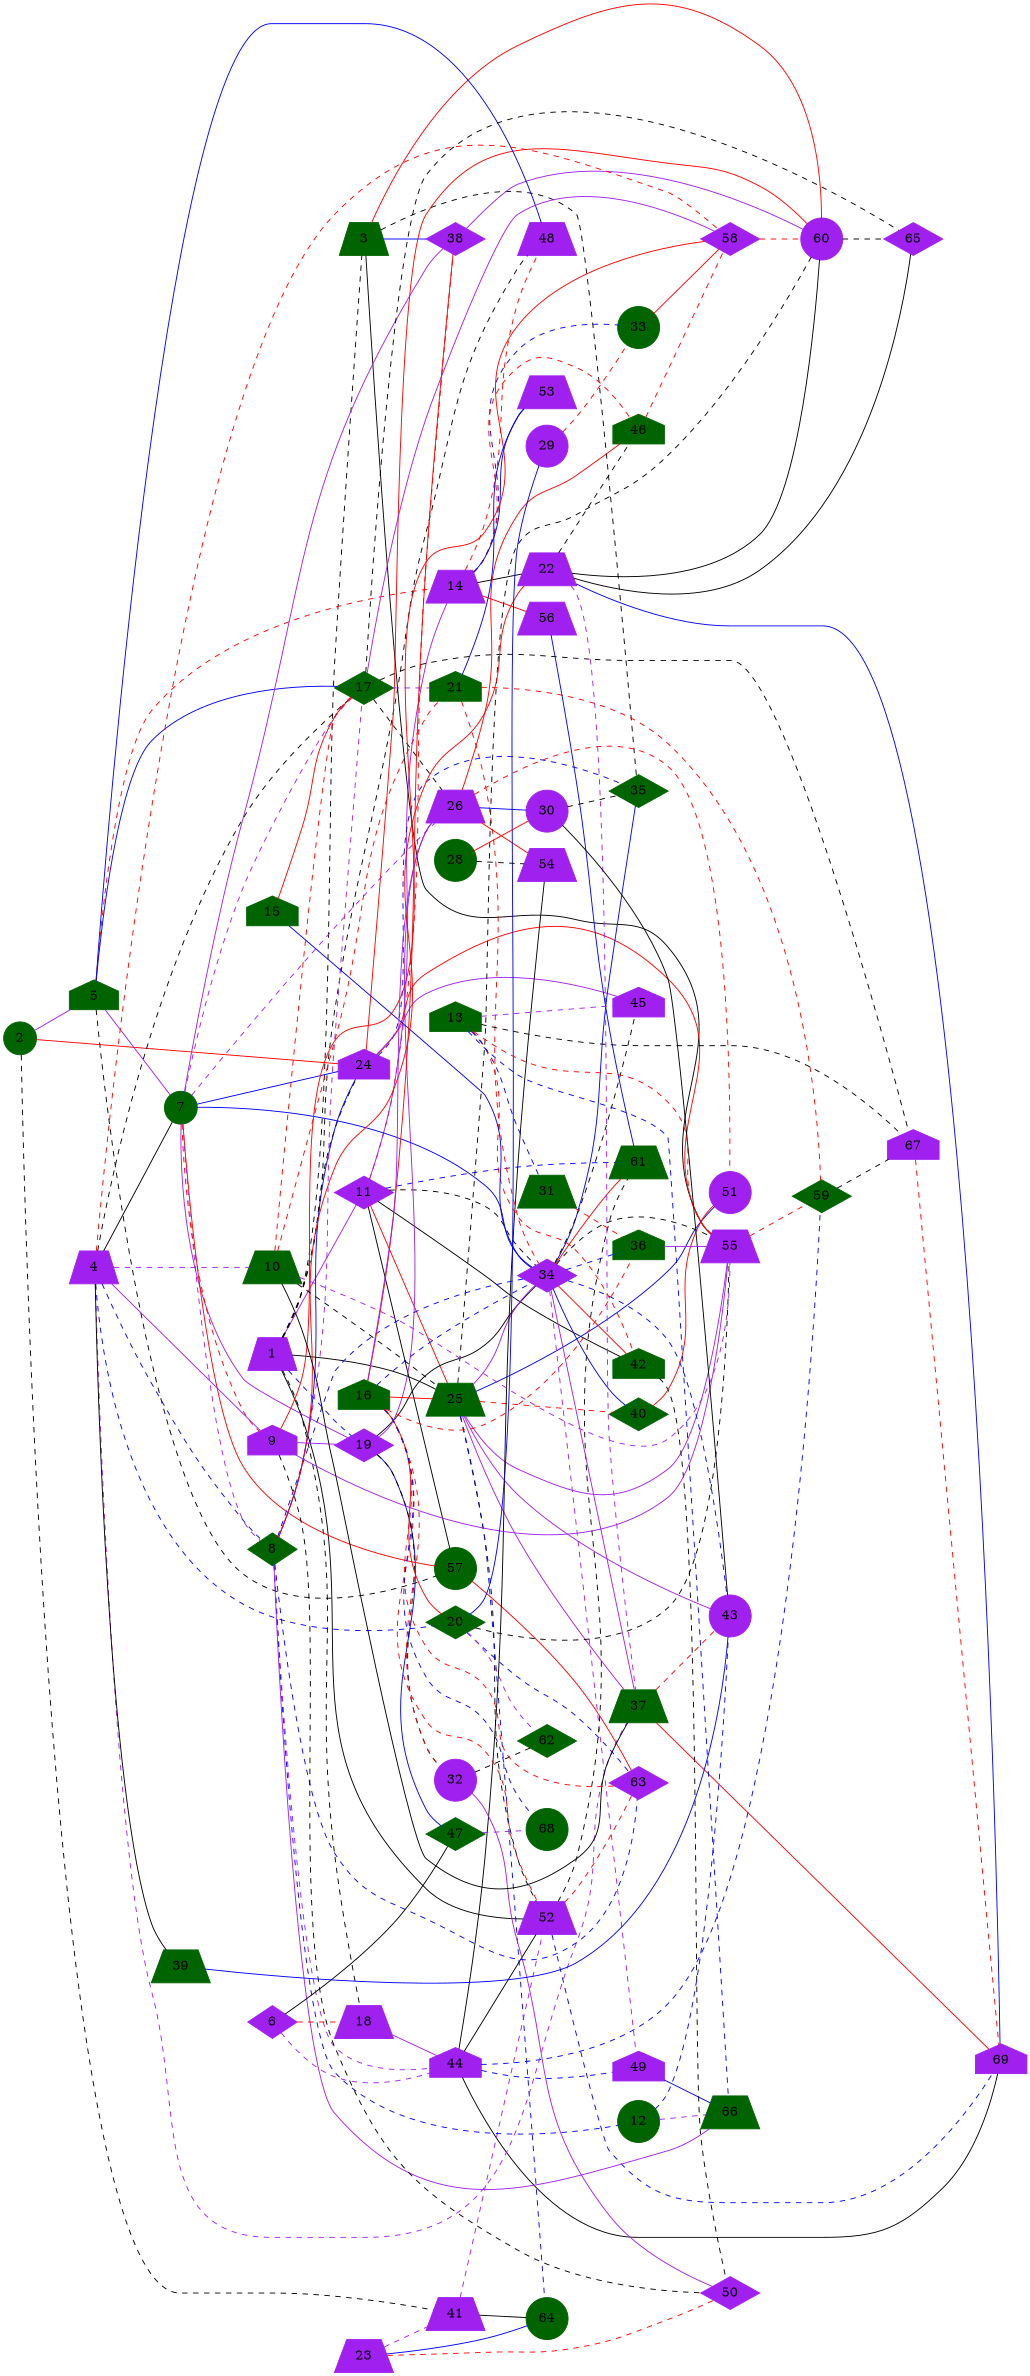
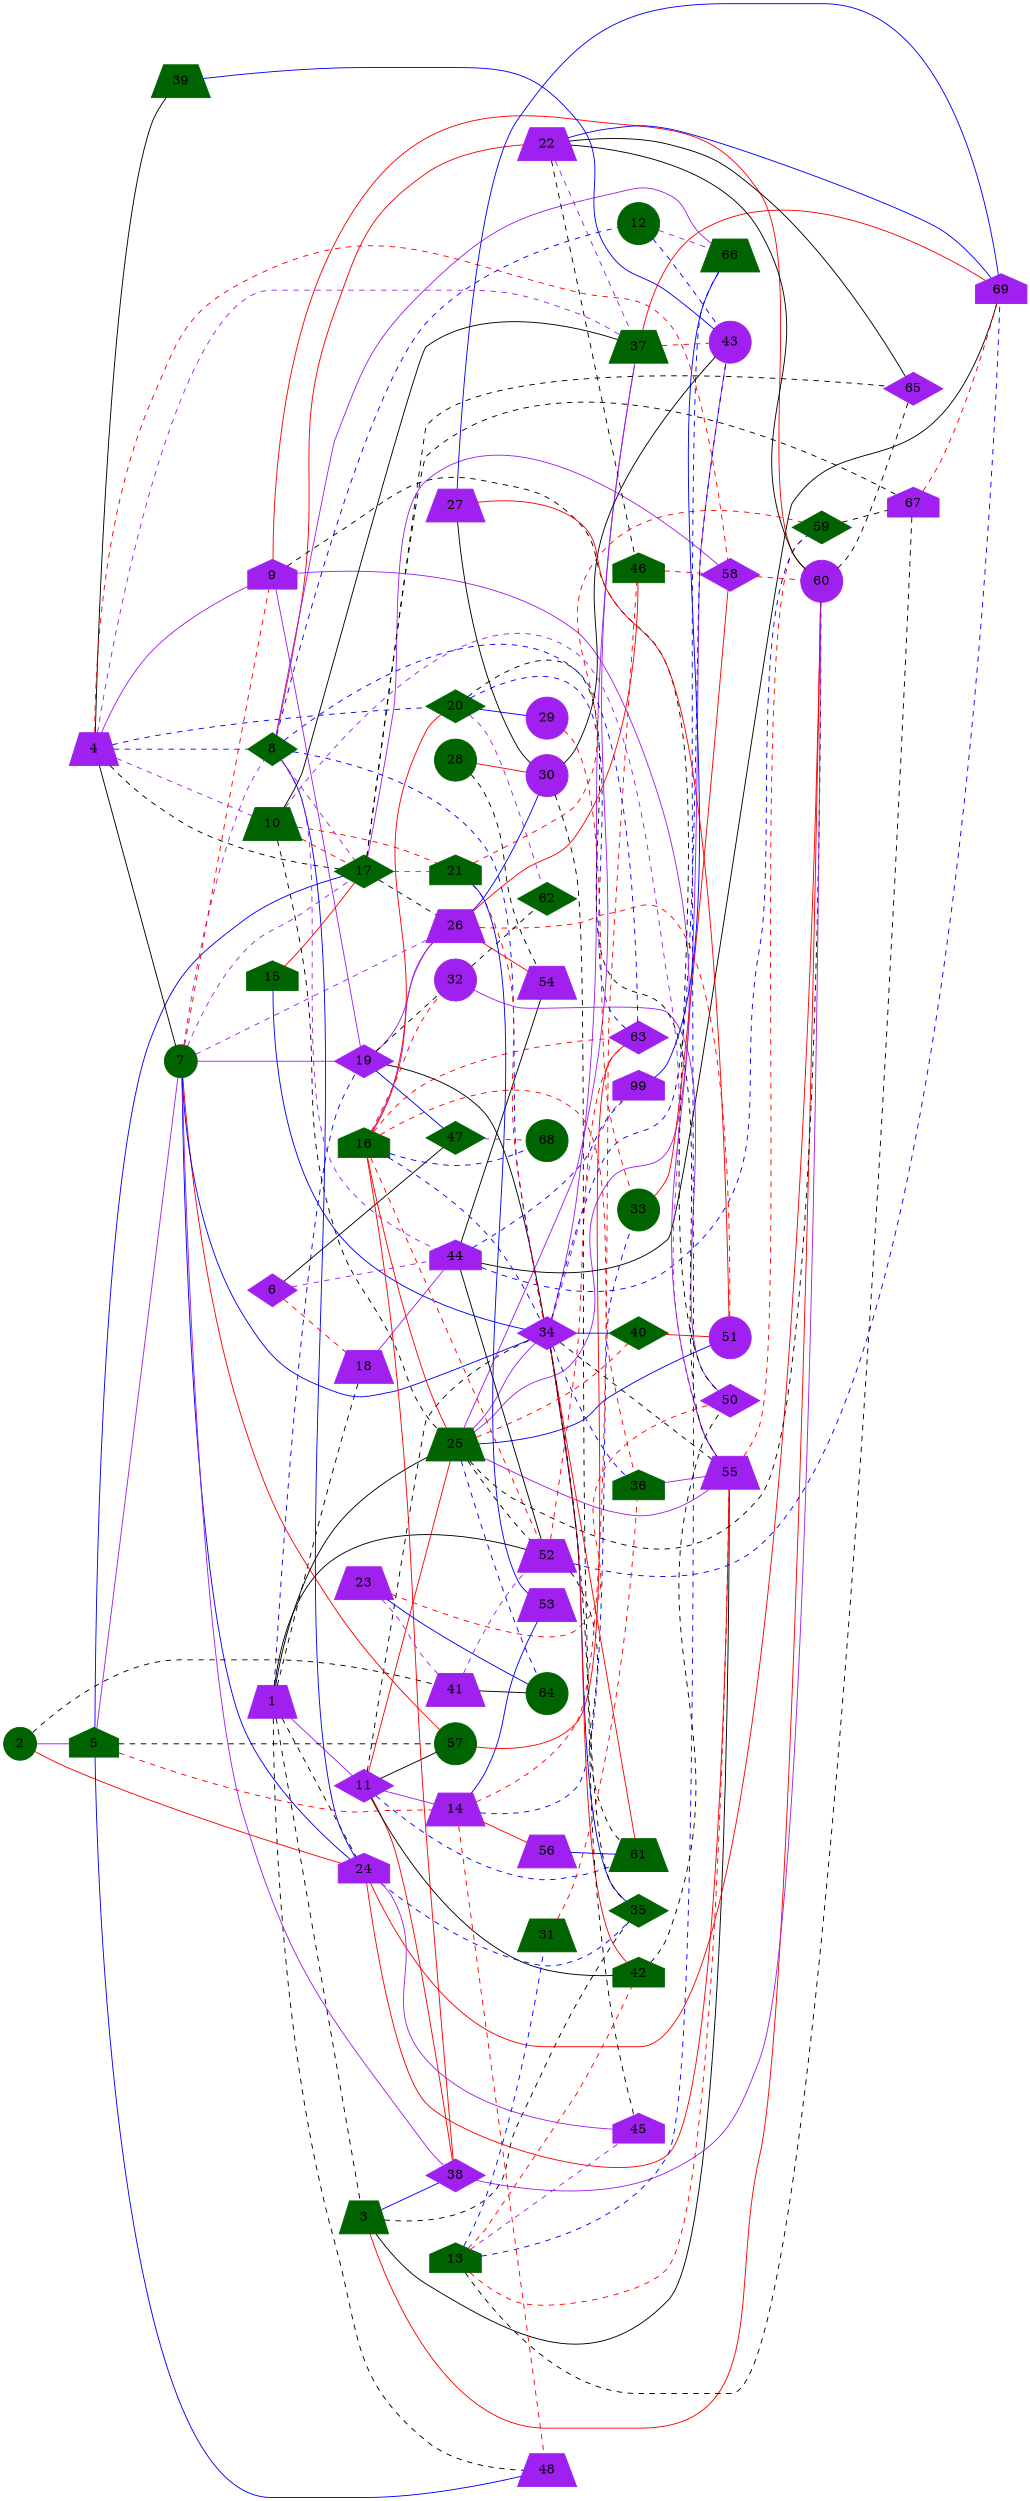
  graph {
    rankdir=LR
    node [color=purple shape=trapezium style=filled]
    edge [color=red style=dashed weight=1.0]
    3 [color=darkgreen]
    1
    11 [shape=diamond]
    18
    19 [shape=diamond]
    24 [shape=house]
    25 [color=darkgreen]
    48
    52
    35 [color=darkgreen shape=diamond]
    38 [shape=diamond]
    55
    60 [shape=circle]
    14
    57 [color=darkgreen shape=circle]
    34 [shape=diamond]
    42 [color=darkgreen shape=house]
    61 [color=darkgreen]
    44 [shape=house]
    47 [color=darkgreen shape=diamond]
    26
    32 [shape=circle]
    45 [shape=house]
    37 [color=darkgreen]
    43 [shape=circle]
    64 [color=darkgreen shape=circle]
    40 [color=darkgreen shape=diamond]
    51 [shape=circle]
    63 [shape=diamond]
    69 [shape=house]
    2 [color=darkgreen shape=circle]
    5 [color=darkgreen shape=house]
    41
    7 [color=darkgreen shape=circle]
    17 [color=darkgreen shape=diamond]
    59 [color=darkgreen shape=diamond]
    65 [shape=diamond]
    4
    8 [color=darkgreen shape=diamond]
    9 [shape=house]
    10 [color=darkgreen]
    20 [color=darkgreen shape=diamond]
    39 [color=darkgreen]
    58 [shape=diamond]
    12 [color=darkgreen shape=circle]
    22
    66 [color=darkgreen]
    50 [shape=diamond]
    21 [color=darkgreen shape=house]
    67 [shape=house]
    29 [shape=circle]
    62 [color=darkgreen shape=diamond]
    33 [color=darkgreen shape=circle]
    46 [color=darkgreen shape=house]
    53
    56
    6 [shape=diamond]
    54
-   49 [shape=house]
+   49 [shape=house label=99]
    68 [color=darkgreen shape=circle]
    30 [shape=circle]
    36 [color=darkgreen shape=house]
    13 [color=darkgreen shape=house]
    31 [color=darkgreen]
    15 [color=darkgreen shape=house]
    16 [color=darkgreen shape=house]
    23
+   27
    28 [color=darkgreen shape=circle]
    3 -- 35 [color=black]
    3 -- 38 [color=blue style=solid]
    3 -- 55 [color=black style=solid]
    3 -- 60 [style=solid]
    1 -- 3 [color=black]
    1 -- 11 [color=purple style=solid]
    1 -- 18 [color=black]
    1 -- 19 [color=blue]
    1 -- 24 [color=black]
    1 -- 25 [color=black style=solid weight=3.0]
    1 -- 48 [color=black]
    1 -- 52 [color=black style=solid]
    11 -- 25 [style=solid weight=2.0]
-   11 -- 38
+   11 -- 38 [style=solid]
    11 -- 14 [color=purple style=solid]
    11 -- 57 [color=black style=solid]
    11 -- 34 [color=black weight=2.0]
    11 -- 42 [color=black style=solid]
    11 -- 61 [color=blue]
    18 -- 44 [color=purple style=solid]
    19 -- 34 [color=black style=solid]
    19 -- 47 [color=blue style=solid]
    19 -- 26 [color=purple style=solid weight=2.0]
    19 -- 32 [color=black]
    24 -- 35 [color=blue]
    24 -- 55 [style=solid]
    24 -- 60 [style=solid]
    24 -- 45 [color=purple style=solid]
    25 -- 52 [color=black]
    25 -- 55 [color=purple style=solid]
    25 -- 60 [color=black]
    25 -- 34 [color=purple style=solid weight=5.0]
    25 -- 37 [color=purple style=solid weight=2.0]
    25 -- 43 [color=purple style=solid]
    25 -- 64 [color=blue]
    25 -- 40
    25 -- 51 [color=blue style=solid]
    52 -- 61 [color=black]
    52 -- 63
    52 -- 69 [color=blue]
    38 -- 60 [color=purple style=solid]
    55 -- 59
    60 -- 65 [color=black]
    14 -- 48
-   14 -- 22 [color=black style=solid]
    14 -- 33 [color=blue]
    14 -- 46
    14 -- 53 [color=blue style=solid]
    14 -- 56 [style=solid]
    57 -- 63 [style=solid]
    34 -- 35 [color=blue style=solid]
    34 -- 55 [color=black]
    34 -- 42 [style=solid]
    34 -- 61 [style=solid weight=2.0]
    34 -- 45 [color=black]
    34 -- 37 [color=purple style=solid]
    34 -- 43 [color=blue]
    34 -- 40 [color=blue style=solid]
    34 -- 49 [color=purple]
    34 -- 36 [color=blue]
    42 -- 50 [color=black]
    44 -- 52 [color=black style=solid]
    44 -- 69 [color=black style=solid]
    44 -- 59 [color=blue]
    44 -- 54 [color=black style=solid]
    44 -- 49 [color=blue]
    47 -- 68 [color=purple]
    26 -- 51
    26 -- 46 [style=solid]
    26 -- 54 [style=solid]
    26 -- 30 [color=blue style=solid]
    32 -- 50 [color=purple style=solid]
    32 -- 62 [color=black]
    37 -- 43
    37 -- 69 [style=solid]
    40 -- 51 [style=solid]
    2 -- 24 [style=solid]
    2 -- 5 [color=purple style=solid]
    2 -- 41 [color=black]
    5 -- 48 [color=blue style=solid]
    5 -- 14
    5 -- 57 [color=black weight=2.0]
    5 -- 7 [color=purple style=solid]
    5 -- 17 [color=blue style=solid]
    41 -- 52 [color=purple]
    41 -- 64 [color=black style=solid]
    7 -- 19 [color=purple style=solid]
    7 -- 24 [color=blue style=solid weight=2.0]
    7 -- 38 [color=purple style=solid]
    7 -- 57 [style=solid]
    7 -- 34 [color=blue style=solid]
    7 -- 26 [color=purple]
    7 -- 17 [color=purple]
    7 -- 8 [color=purple]
    7 -- 9
    17 -- 26 [color=black]
    17 -- 65 [color=black]
    17 -- 58 [color=purple style=solid]
    17 -- 21 [color=purple]
    17 -- 67 [color=black]
    59 -- 67 [color=black]
    4 -- 37 [color=purple]
    4 -- 7 [color=black style=solid weight=2.0]
    4 -- 17 [color=black weight=2.0]
    4 -- 8 [color=blue]
    4 -- 9 [color=purple style=solid]
    4 -- 10 [color=purple]
    4 -- 20 [color=blue]
    4 -- 39 [color=black style=solid]
    4 -- 58
    8 -- 24 [color=blue style=solid]
    8 -- 34 [color=blue]
    8 -- 44 [color=purple]
    8 -- 63 [color=blue]
    8 -- 17 [color=purple]
    8 -- 12 [color=blue]
    8 -- 22 [style=solid weight=2.0]
    8 -- 66 [color=purple style=solid]
    9 -- 19 [color=purple style=solid]
    9 -- 55 [color=purple style=solid]
-   9 -- 58 [style=solid]
+   9 -- 60 [style=solid]
    9 -- 50 [color=black]
    10 -- 25 [color=black weight=2.0]
    10 -- 55 [color=purple]
    10 -- 37 [color=black style=solid]
    10 -- 17
    10 -- 21
    20 -- 55 [color=black]
    20 -- 63 [color=blue]
    20 -- 29 [color=blue style=solid]
    20 -- 62 [color=purple]
    39 -- 43 [color=blue style=solid]
    58 -- 60 [weight=2.0]
    12 -- 43 [color=blue]
    12 -- 66 [color=purple]
    22 -- 60 [color=black style=solid]
    22 -- 37 [color=purple]
    22 -- 69 [color=blue style=solid]
    22 -- 65 [color=black style=solid]
    22 -- 46 [color=black]
    21 -- 34
    21 -- 59
    21 -- 53 [color=blue style=solid]
    67 -- 69
    29 -- 33
    33 -- 58 [style=solid]
    46 -- 58
    56 -- 61 [color=blue style=solid]
    6 -- 18
    6 -- 44 [color=purple]
    6 -- 47 [color=black style=solid]
    49 -- 66 [color=blue style=solid]
    30 -- 35 [color=black]
    30 -- 43 [color=black style=solid]
    36 -- 55 [color=purple style=solid]
    13 -- 55
    13 -- 42
    13 -- 45 [color=purple weight=2.0]
    13 -- 66 [color=blue]
    13 -- 67 [color=black]
    13 -- 31 [color=blue]
    31 -- 36
    15 -- 34 [color=blue style=solid weight=2.0]
    15 -- 17 [style=solid]
    16 -- 25 [style=solid]
    16 -- 52
    16 -- 38 [style=solid]
    16 -- 34 [color=blue]
    16 -- 26 [color=purple style=solid]
    16 -- 32
    16 -- 63
    16 -- 20 [style=solid]
    16 -- 68 [color=blue weight=2.0]
    16 -- 36
    23 -- 64 [color=blue style=solid]
    23 -- 41 [color=purple]
    23 -- 50
+   27 -- 51 [style=solid]
+   27 -- 69 [color=blue style=solid]
+   27 -- 30 [color=black style=solid]
    28 -- 54 [color=black]
    28 -- 30 [style=solid]
  }
